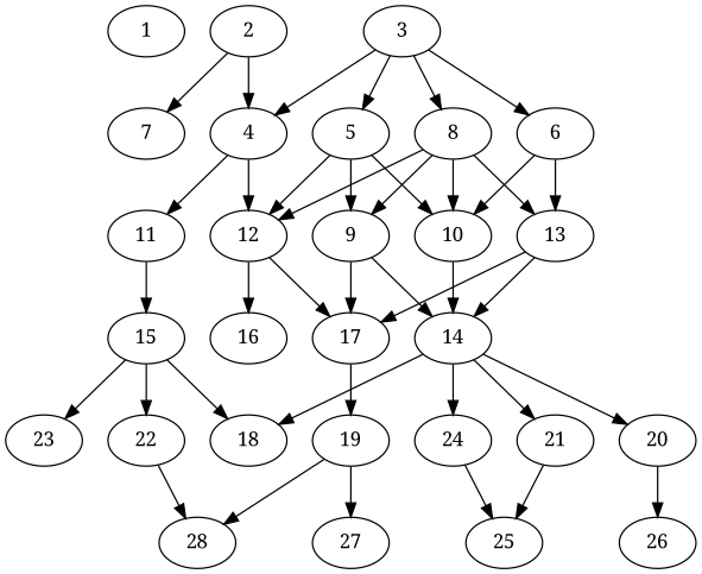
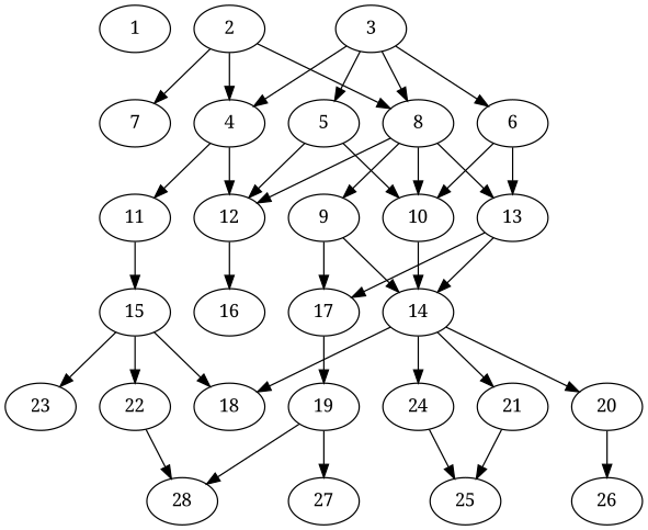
  digraph {
    fontname="Noto Serif"
    node [alpha=0.16 fontname="Noto Serif"]
    edge [fontname="Noto Serif"]
    1 [alpha=0.14 expect_size=1765808048374511616]
    2 [alpha=0.14 expect_size=127148201739221467136]
    4 [alpha=0.07 expect_size=5081915999122404]
    7 [alpha=0.20 expect_size=929105201240570068992]
    8 [expect_size=2185444843181054099456]
    11 [alpha=0.10 expect_size=57591063913140696]
    12 [alpha=0.01 expect_size=440530299755048206336]
    9 [alpha=0.11 expect_size=119064391287071309824]
    10 [alpha=0.08 expect_size=169893859608901728]
    13 [alpha=0.05 expect_size=973198869256139177984]
    15 [alpha=0.01 expect_size=95595595726727248]
    17 [alpha=0.13 expect_size=404516146695915392]
    16 [alpha=0.13 expect_size=7524947735214576]
    14 [alpha=0.01 expect_size=203744349350002688000]
    3 [alpha=0.17 expect_size=82349620935759233024]
    5 [alpha=0.10 expect_size=14296121209845000]
    6 [alpha=0.12 expect_size=13349141764557696]
    18 [alpha=0.03 expect_size=12168279615340544000]
    22 [alpha=0.05 expect_size=94489328116709568]
    23 [alpha=0.09 expect_size=18007732518912000000]
    19 [alpha=0.06 expect_size=17361778014374394]
    20 [alpha=0.04 expect_size=381804041993518579712]
    21 [expect_size=297423542979043262464]
    24 [expect_size=129485530457165968]
    26 [alpha=0.13 expect_size=1398665405055342080]
    25 [alpha=0.10 expect_size=8284104944062617]
    28 [alpha=0.06 expect_size=20449906436178800]
    27 [alpha=0.05 expect_size=18593117902075068]
    2 -> 4
    2 -> 7
+   2 -> 8
    4 -> 11
    4 -> 12
    8 -> 12
    8 -> 9
    8 -> 10
    8 -> 13
    11 -> 15
-   12 -> 17
    12 -> 16
    9 -> 17
    9 -> 14
    10 -> 14
    13 -> 17
    13 -> 14
    15 -> 18
    15 -> 22
    15 -> 23
    17 -> 19
    14 -> 18
    14 -> 20
    14 -> 21
    14 -> 24
    3 -> 4
    3 -> 8
    3 -> 5
    3 -> 6
    5 -> 12
-   5 -> 9
    5 -> 10
    6 -> 10
    6 -> 13
    22 -> 28
    19 -> 28
    19 -> 27
    20 -> 26
    21 -> 25
    24 -> 25
  }
